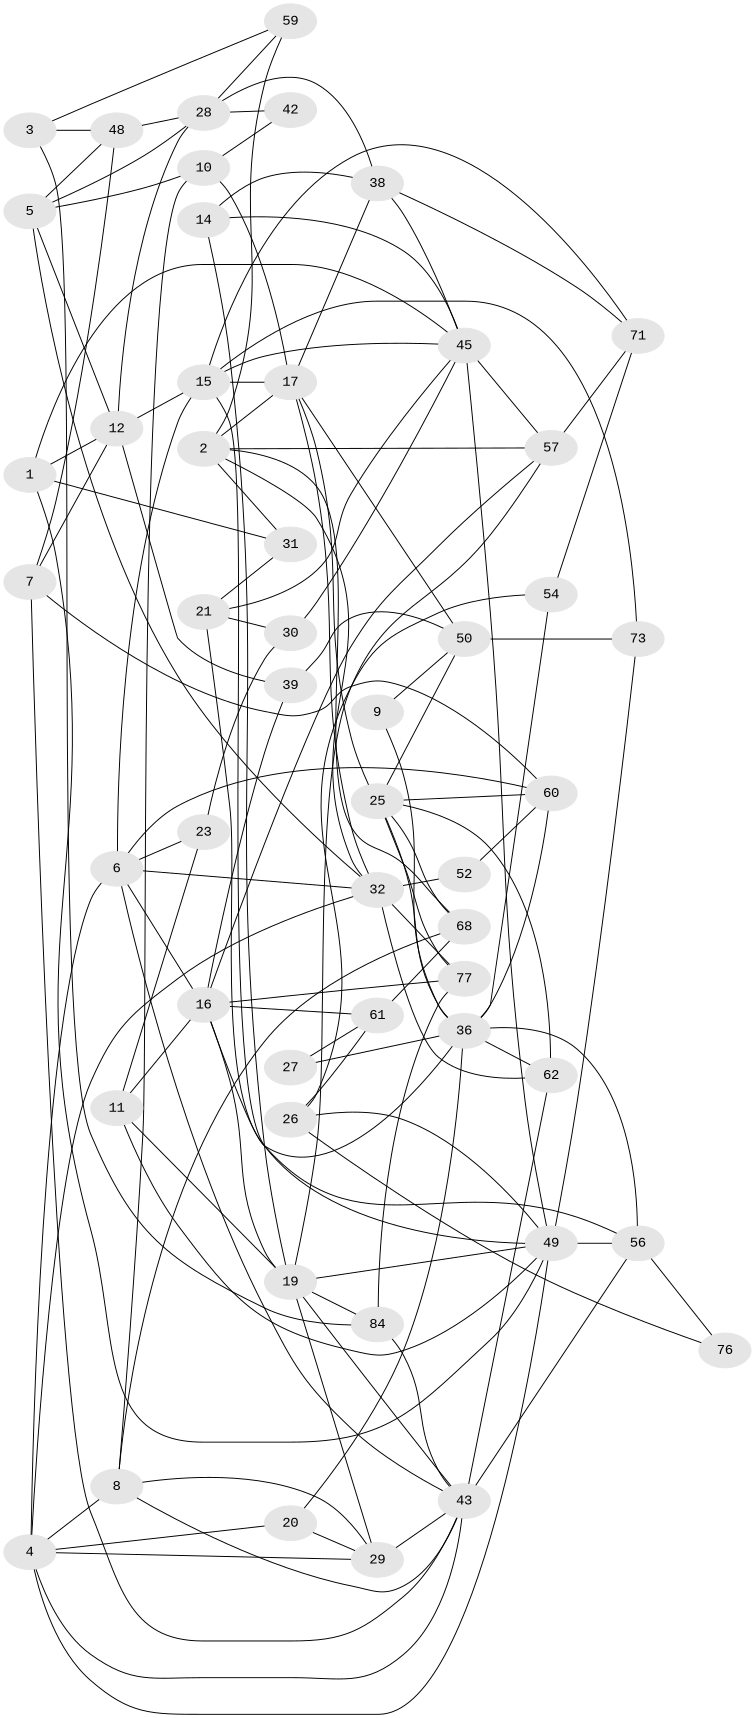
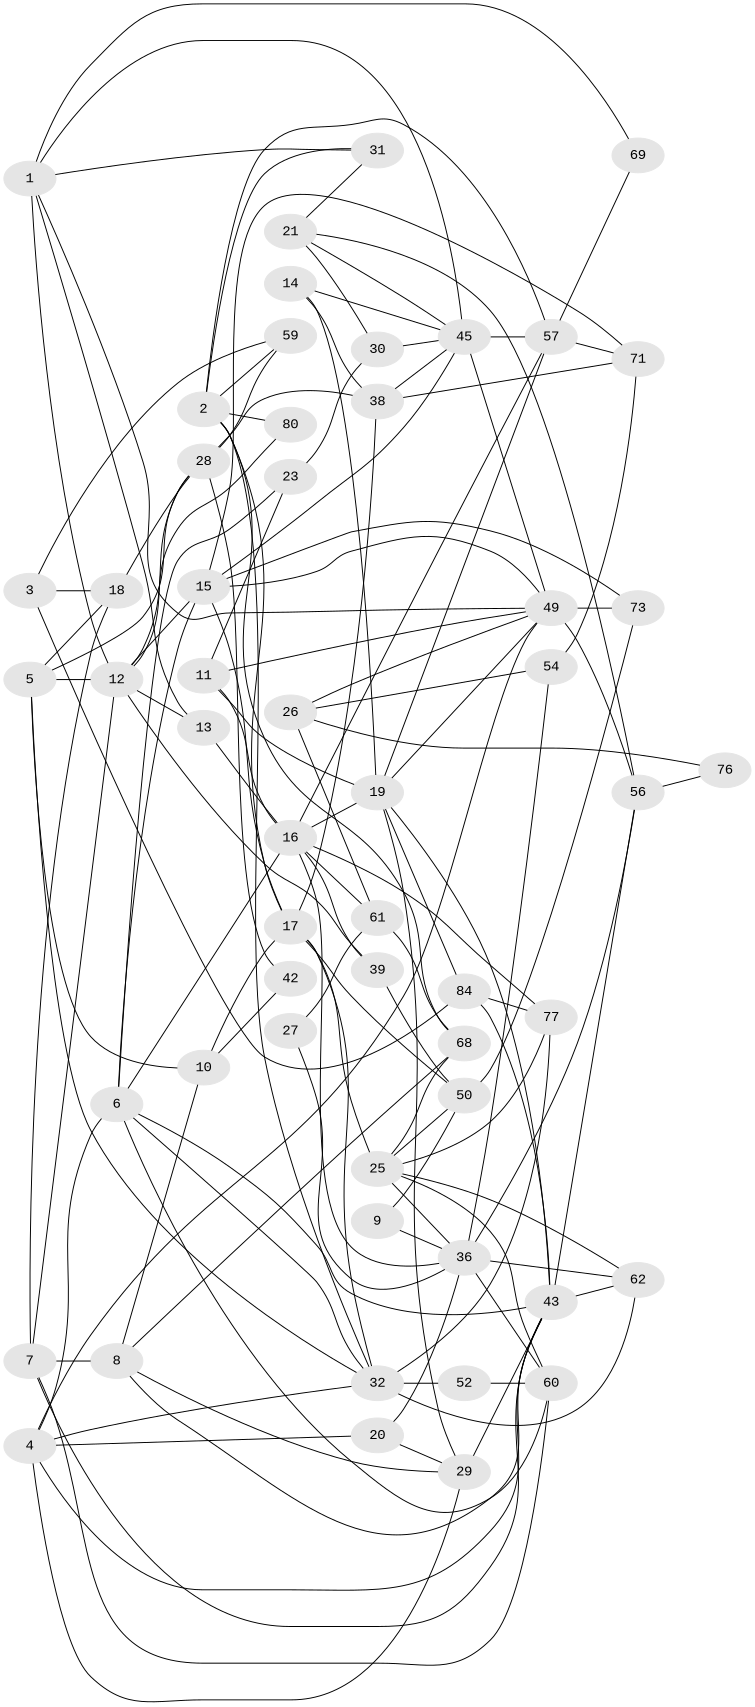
  graph {
    fontname="Liberation Mono"
    rankdir=LR
    node [color=gray90 fontname="Liberation Mono" style=filled]
    edge [fontname="Liberation Mono"]
    1 [super="+33"]
    12 [super="+37"]
+   13
    31
    45 [super="+53"]
    49 [super="+63"]
+   69
    39 [super="+79"]
+   80
    28 [super="+62"]
    15 [super="+34"]
    16 [super="+64"]
    57 [super="+78"]
    73
    56
    2 [super="+22"]
    17 [super="+67"]
    32 [super="+74"]
    59
    68
    50
    38 [super="+70"]
    25
    77
    n25 [label=62]
    52
    71
    3
-   18 [label=48]
+   18
    n30 [label=84 super="+46"]
    43 [super="+65"]
    4 [super="+51"]
    6 [super="+44"]
    20
    29 [super="+40"]
    23
    60 [super="+75"]
    36 [super="+72"]
    5
    10
    42
    19 [super="+47"]
    61
    30
    8 [super="+54"]
    7
    n47 [label=54]
    9
    11 [super="+41"]
    14 [super="+35"]
    21
    76
    26
    27
    1 -- 12
+   1 -- 13
    1 -- 31
    1 -- 45
    1 -- 49
+   1 -- 69
+   12 -- 13
    12 -- 39
+   12 -- 80
    12 -- 28
    12 -- 15
+   13 -- 16
    45 -- 49
    45 -- 57
    49 -- 73
    49 -- 56
    39 -- 50
    28 -- 59
    28 -- 38
    28 -- 42
    15 -- 45
    15 -- 49
    15 -- 73
    15 -- 17
    15 -- 71
    16 -- 39
    16 -- 57
    16 -- 77
    16 -- 36
    16 -- 19
    16 -- 61
+   57 -- 69
    57 -- 71
    56 -- 76
    2 -- 31
+   2 -- 80
    2 -- 57
    2 -- 17
    2 -- 32
    2 -- 59
    2 -- 68
    17 -- 32
    17 -- 50
    17 -- 38
    17 -- 25
    32 -- 77
    32 -- n25
    32 -- 52
    50 -- 73
    38 -- 45 [weight=2]
    38 -- 71
    25 -- 68
    25 -- 50
    25 -- 77
    25 -- n25
    25 -- 60
    25 -- 36
    52 -- 60
    3 -- 59
    3 -- 18
    3 -- n30
    18 -- 28
    n30 -- 77
    n30 -- 43
    43 -- 56
    43 -- n25
    4 -- 49
    4 -- 32
    4 -- 43
    4 -- 6
    4 -- 20
    4 -- 29
    6 -- 15
    6 -- 16
    6 -- 32
    6 -- 43
    6 -- 23
    6 -- 60
    20 -- 29
    20 -- 36
    29 -- 43
    23 -- 30
    36 -- 56
    36 -- n25
    36 -- 60
    36 -- n47
    5 -- 12
    5 -- 28
    5 -- 32
    5 -- 18
    5 -- 10
    10 -- 17
    10 -- 42
    19 -- 49
    19 -- 57
    19 -- n30
    19 -- 43
    19 -- 29
    61 -- 68
    30 -- 45
    8 -- 68
    8 -- 43
    8 -- 29
    8 -- 10
    7 -- 12
    7 -- 18
    7 -- 43
    7 -- 60
-   4 -- 8
+   7 -- 8
    n47 -- 71
    9 -- 50
    9 -- 36
    11 -- 49
    11 -- 16
    11 -- 23
    11 -- 19
    14 -- 45
    14 -- 38
    14 -- 19 [weight=2]
    21 -- 31
    21 -- 45
    21 -- 56
    21 -- 30
    26 -- 49
    26 -- 61
    26 -- n47
    26 -- 76
    27 -- 36
    27 -- 61
  }
